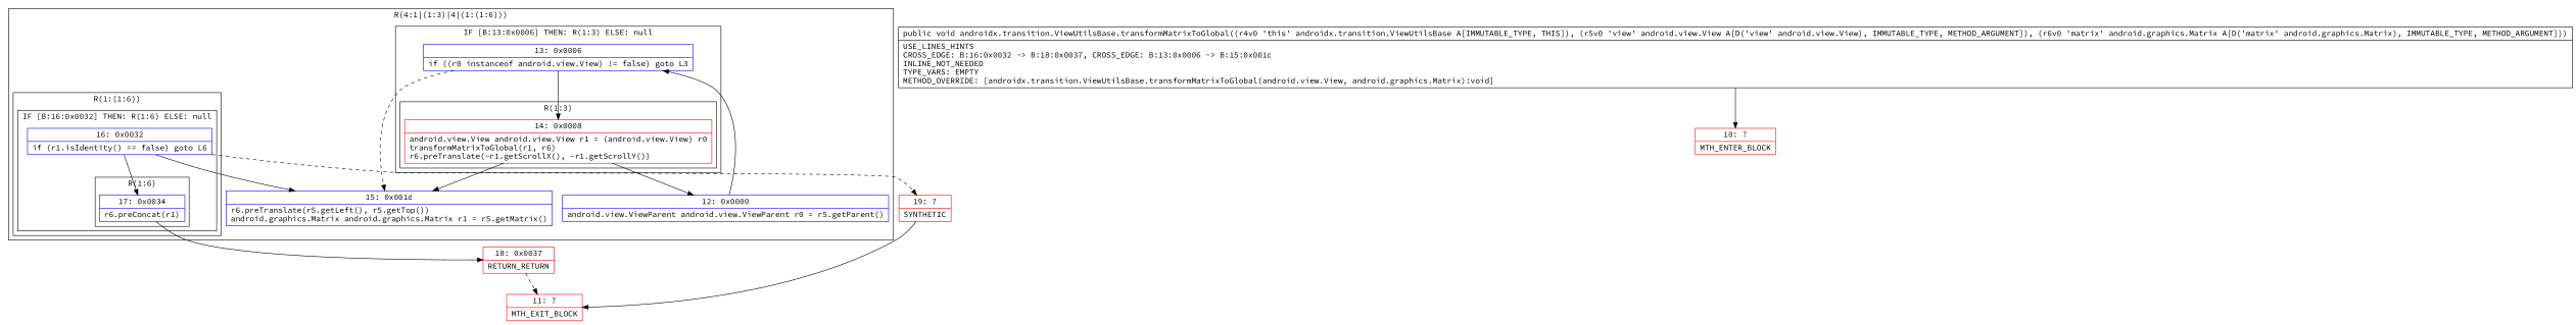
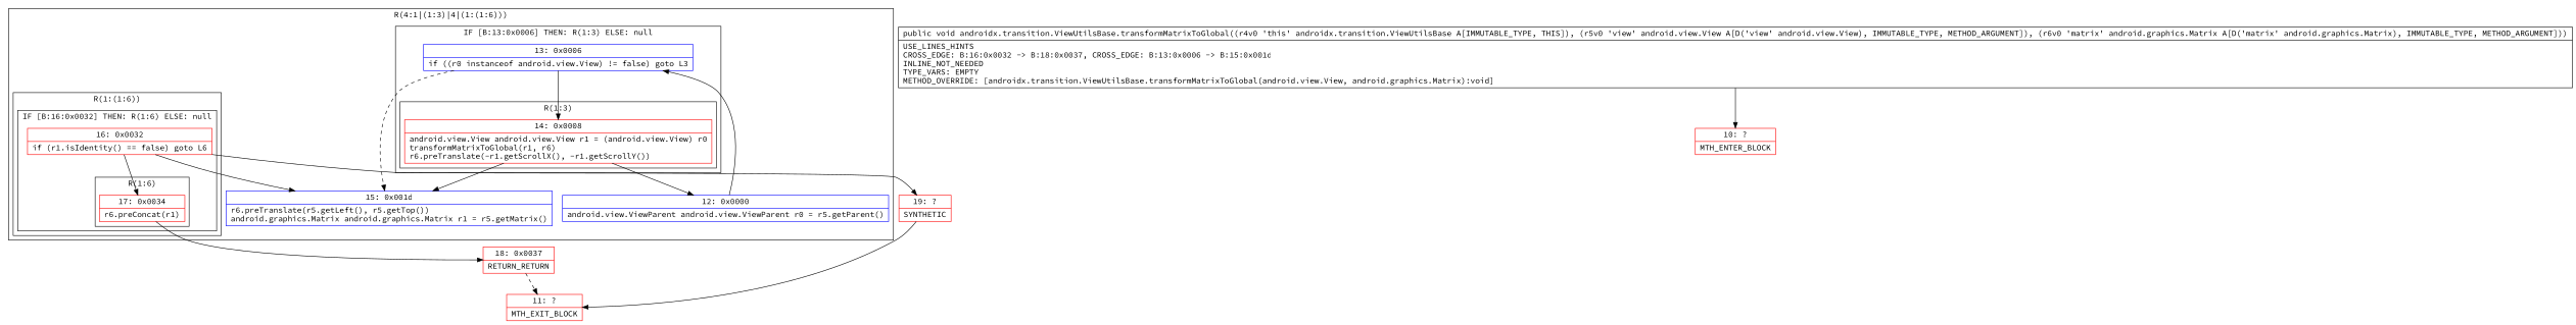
  digraph {
    fontname="Source Code Pro"
    node [color=red fontname="Source Code Pro" shape=record]
    edge [fontname="Source Code Pro"]
    n1 [label="{14\:\ 0x0008|android.view.View android.view.View r1 = (android.view.View) r0\ltransformMatrixToGlobal(r1, r6)\lr6.preTranslate(\-r1.getScrollX(), \-r1.getScrollY())\l}"]
    n2 [color=blue label="{13\:\ 0x0006|if ((r0 instanceof android.view.View) != false) goto L3\l}"]
-   n3 [color=blue label="{17\:\ 0x0034|r6.preConcat(r1)\l}"]
-   n4 [color=blue label="{16\:\ 0x0032|if (r1.isIdentity() == false) goto L6\l}"]
+   n3 [label="{17\:\ 0x0034|r6.preConcat(r1)\l}"]
+   n4 [label="{16\:\ 0x0032|if (r1.isIdentity() == false) goto L6\l}"]
    n5 [color=blue label="{12\:\ 0x0000|android.view.ViewParent android.view.ViewParent r0 = r5.getParent()\l}"]
    n6 [color=blue label="{15\:\ 0x001d|r6.preTranslate(r5.getLeft(), r5.getTop())\landroid.graphics.Matrix android.graphics.Matrix r1 = r5.getMatrix()\l}"]
    n7 [label="{18\:\ 0x0037|RETURN_RETURN\l}"]
    n8 [label="{19\:\ ?|SYNTHETIC\l}"]
    n9 [label="{11\:\ ?|MTH_EXIT_BLOCK\l}"]
    n10 [label="{10\:\ ?|MTH_ENTER_BLOCK\l}"]
    n11 [label="{public void androidx.transition.ViewUtilsBase.transformMatrixToGlobal((r4v0 'this' androidx.transition.ViewUtilsBase A[IMMUTABLE_TYPE, THIS]), (r5v0 'view' android.view.View A[D('view' android.view.View), IMMUTABLE_TYPE, METHOD_ARGUMENT]), (r6v0 'matrix' android.graphics.Matrix A[D('matrix' android.graphics.Matrix), IMMUTABLE_TYPE, METHOD_ARGUMENT]))  | USE_LINES_HINTS\lCROSS_EDGE: B:16:0x0032 \-\> B:18:0x0037, CROSS_EDGE: B:13:0x0006 \-\> B:15:0x001d\lINLINE_NOT_NEEDED\lTYPE_VARS: EMPTY\lMETHOD_OVERRIDE: [androidx.transition.ViewUtilsBase.transformMatrixToGlobal(android.view.View, android.graphics.Matrix):void]\l}" color=""]
    subgraph cluster_1 {
      label="R(4:1|(1:3)|4|(1:(1:6)))"
      n5
      n6
      subgraph cluster_2 {
        label="IF [B:13:0x0006] THEN: R(1:3) ELSE: null"
        n2
        subgraph cluster_3 {
          label="R(1:3)"
          n1
        }
      }
      subgraph cluster_4 {
        label="R(1:(1:6))"
        subgraph cluster_5 {
          label="IF [B:16:0x0032] THEN: R(1:6) ELSE: null"
          n4
          subgraph cluster_6 {
            label="R(1:6)"
            n3
          }
        }
      }
    }
    n1 -> n5
    n1 -> n6
    n2 -> n1
    n2 -> n6 [style=dashed]
    n3 -> n7
    n4 -> n3
    n4 -> n6
-   n4 -> n8 [style=dashed]
+   n4 -> n8 [style=solid]
    n5 -> n2
    n7 -> n9 [style=dashed]
    n8 -> n9
    n11 -> n10
  }
